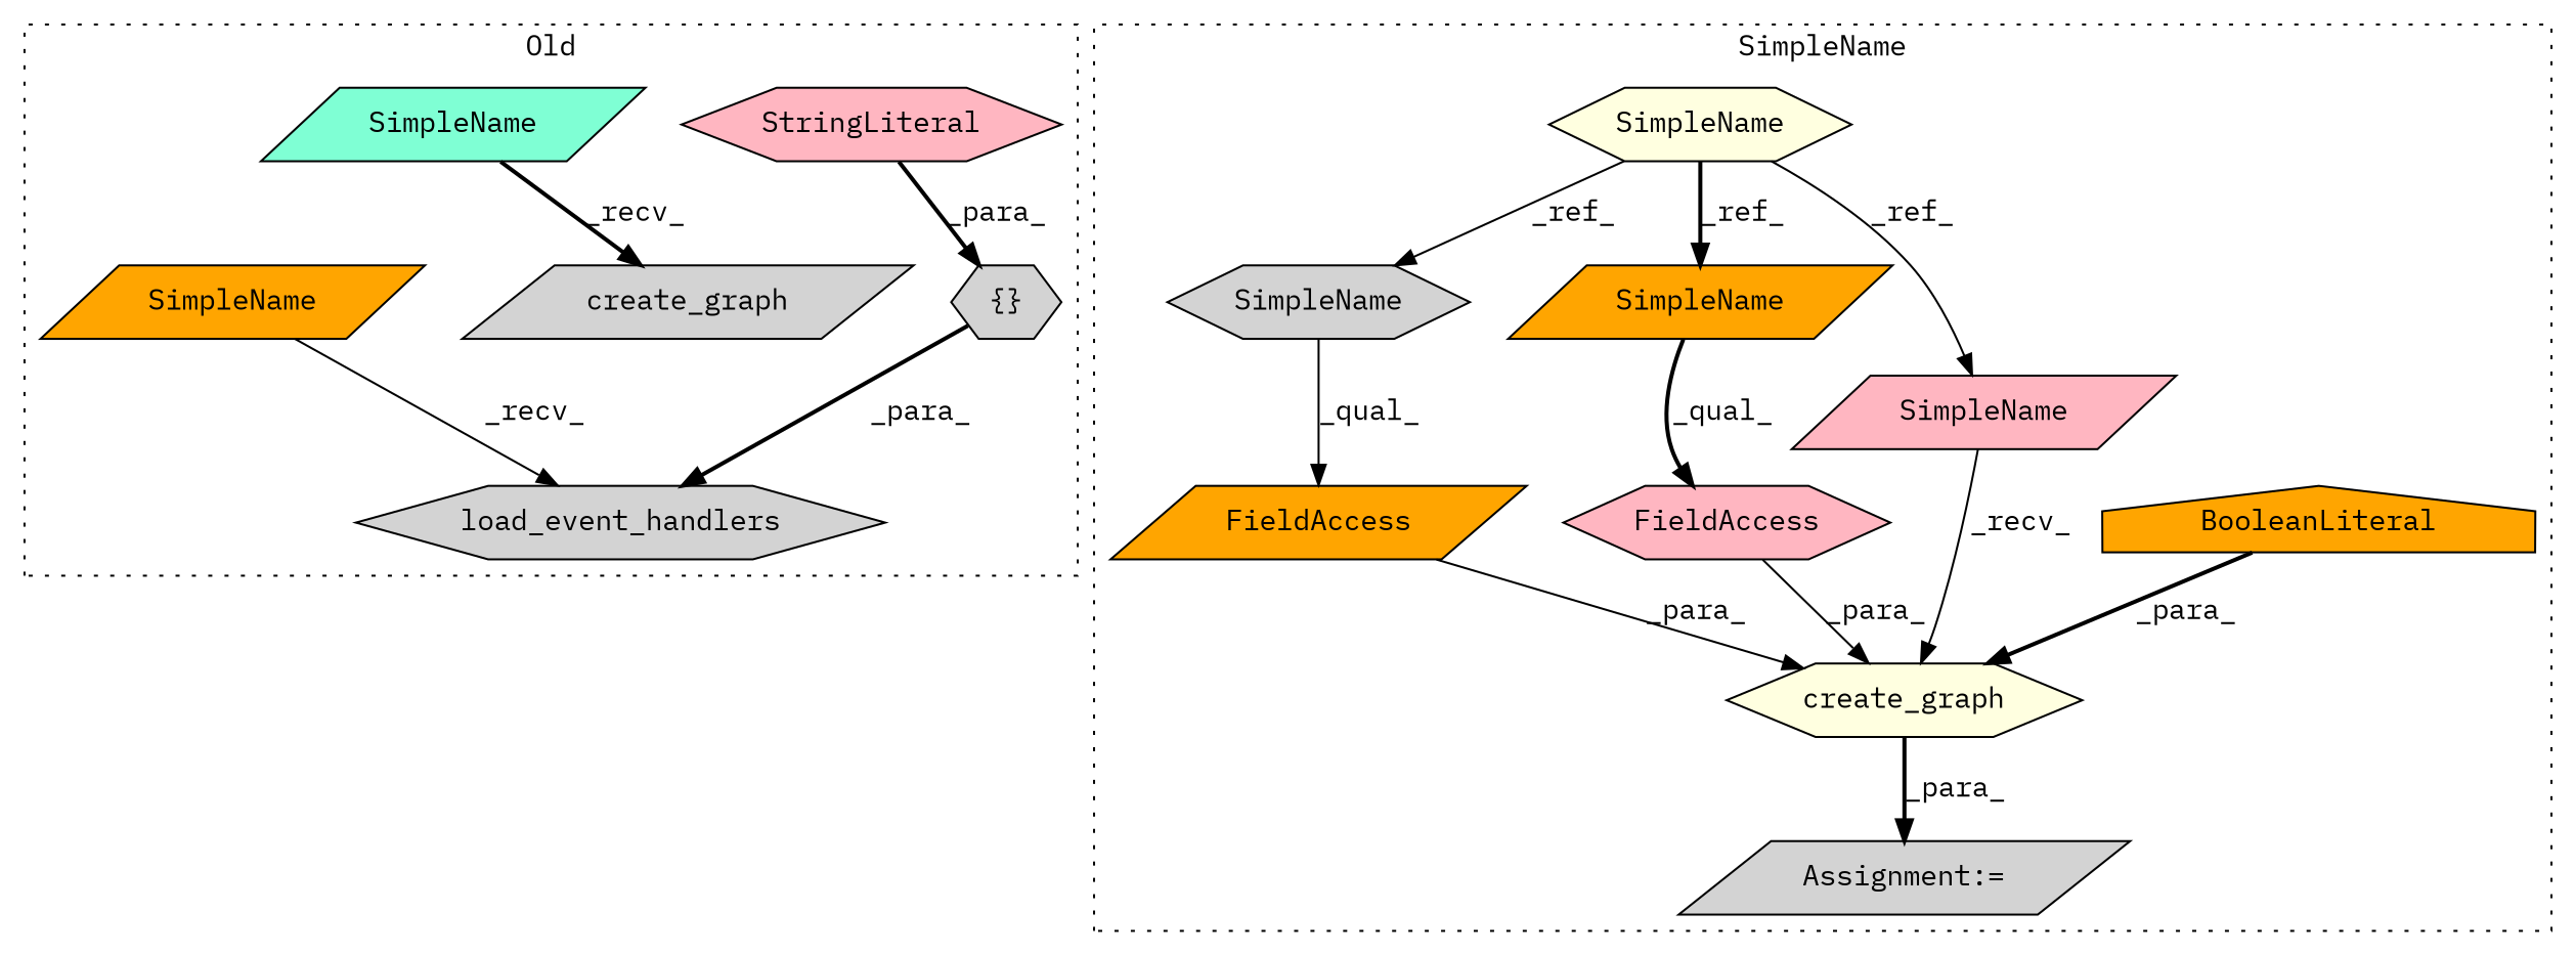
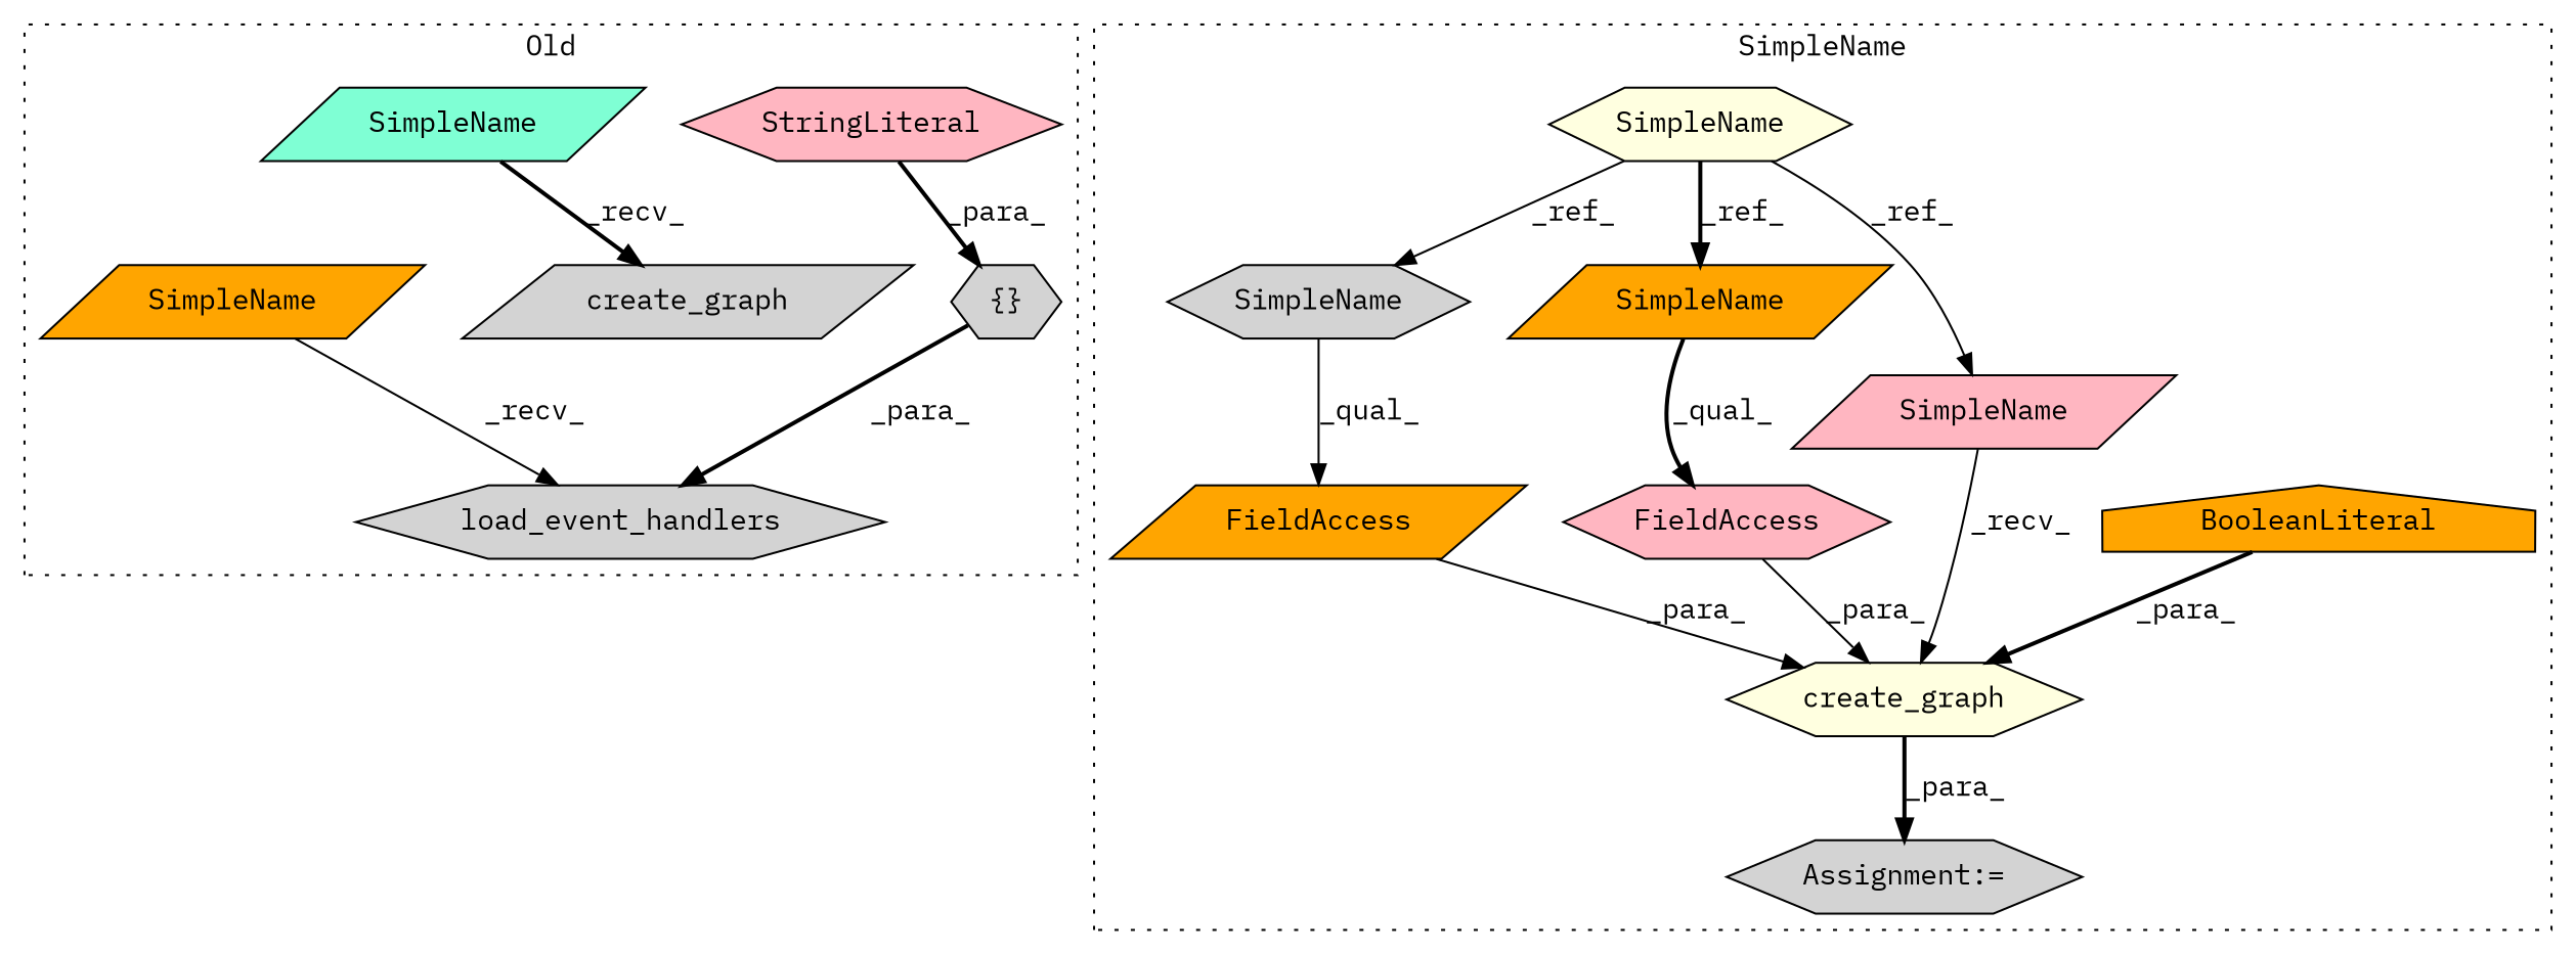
  digraph {
    fontname="IBM Plex Mono"
    node [a=42 fillcolor=lightgrey fontname="IBM Plex Mono" l=11 s=5018 shape=hexagon style=filled]
    edge [fontname="IBM Plex Mono" style=bold]
    n1 [a=4 l="1,1" label="{}" s="4797,4848"]
    n2 [a=32 l="20,1" label=load_event_handlers s="4765,4849"]
    n3 [a=32 l=14 label=create_graph s=4896 shape=parallelogram]
    n4 [a=45 fillcolor=lightpink l=50 label=StringLiteral s=4798]
    n5 [fillcolor=aquamarine label=SimpleName s=4884 shape=parallelogram]
    n6 [fillcolor=orange label=SimpleName s=4753 shape=parallelogram]
    n7 [a=32 fillcolor=lightyellow l="13,1" label=create_graph s="5005,5059"]
    n8 [a=9 fillcolor=orange l=4 label=BooleanLiteral s=5055 shape=house]
    n9 [fillcolor=lightyellow label=SimpleName s=4945]
    n10 [a=22 fillcolor=orange l=15 label=FieldAccess shape=parallelogram]
-   n11 [a=7 l=1 label="Assignment:=" s=4992 shape=parallelogram]
+   n11 [a=7 l=1 label="Assignment:=" s=4992]
    n12 [a=22 fillcolor=lightpink l=20 label=FieldAccess s=5034]
    n13 [label=SimpleName]
    n14 [fillcolor=orange label=SimpleName s=5034 shape=parallelogram]
    n15 [fillcolor=lightpink label=SimpleName s=4993 shape=parallelogram]
    subgraph cluster_1 {
      label=Old
      style=dotted
      n1
      n2
      n3
      n4
      n5
      n6
    }
    subgraph cluster_2 {
      label=SimpleName
      style=dotted
      n7
      n8
      n9
      n10
      n11
      n12
      n13
      n14
      n15
    }
    n1 -> n2 [label=_para_]
    n4 -> n1 [label=_para_]
    n5 -> n3 [label=_recv_]
    n6 -> n2 [label=_recv_ style=solid]
    n7 -> n11 [label=_para_]
    n8 -> n7 [label=_para_]
    n9 -> n13 [label=_ref_ style=solid]
    n9 -> n14 [label=_ref_]
    n9 -> n15 [label=_ref_ style=solid]
    n10 -> n7 [label=_para_ style=solid]
    n12 -> n7 [label=_para_ style=solid]
    n13 -> n10 [label=_qual_ style=solid]
    n14 -> n12 [label=_qual_]
    n15 -> n7 [label=_recv_ style=solid]
  }
